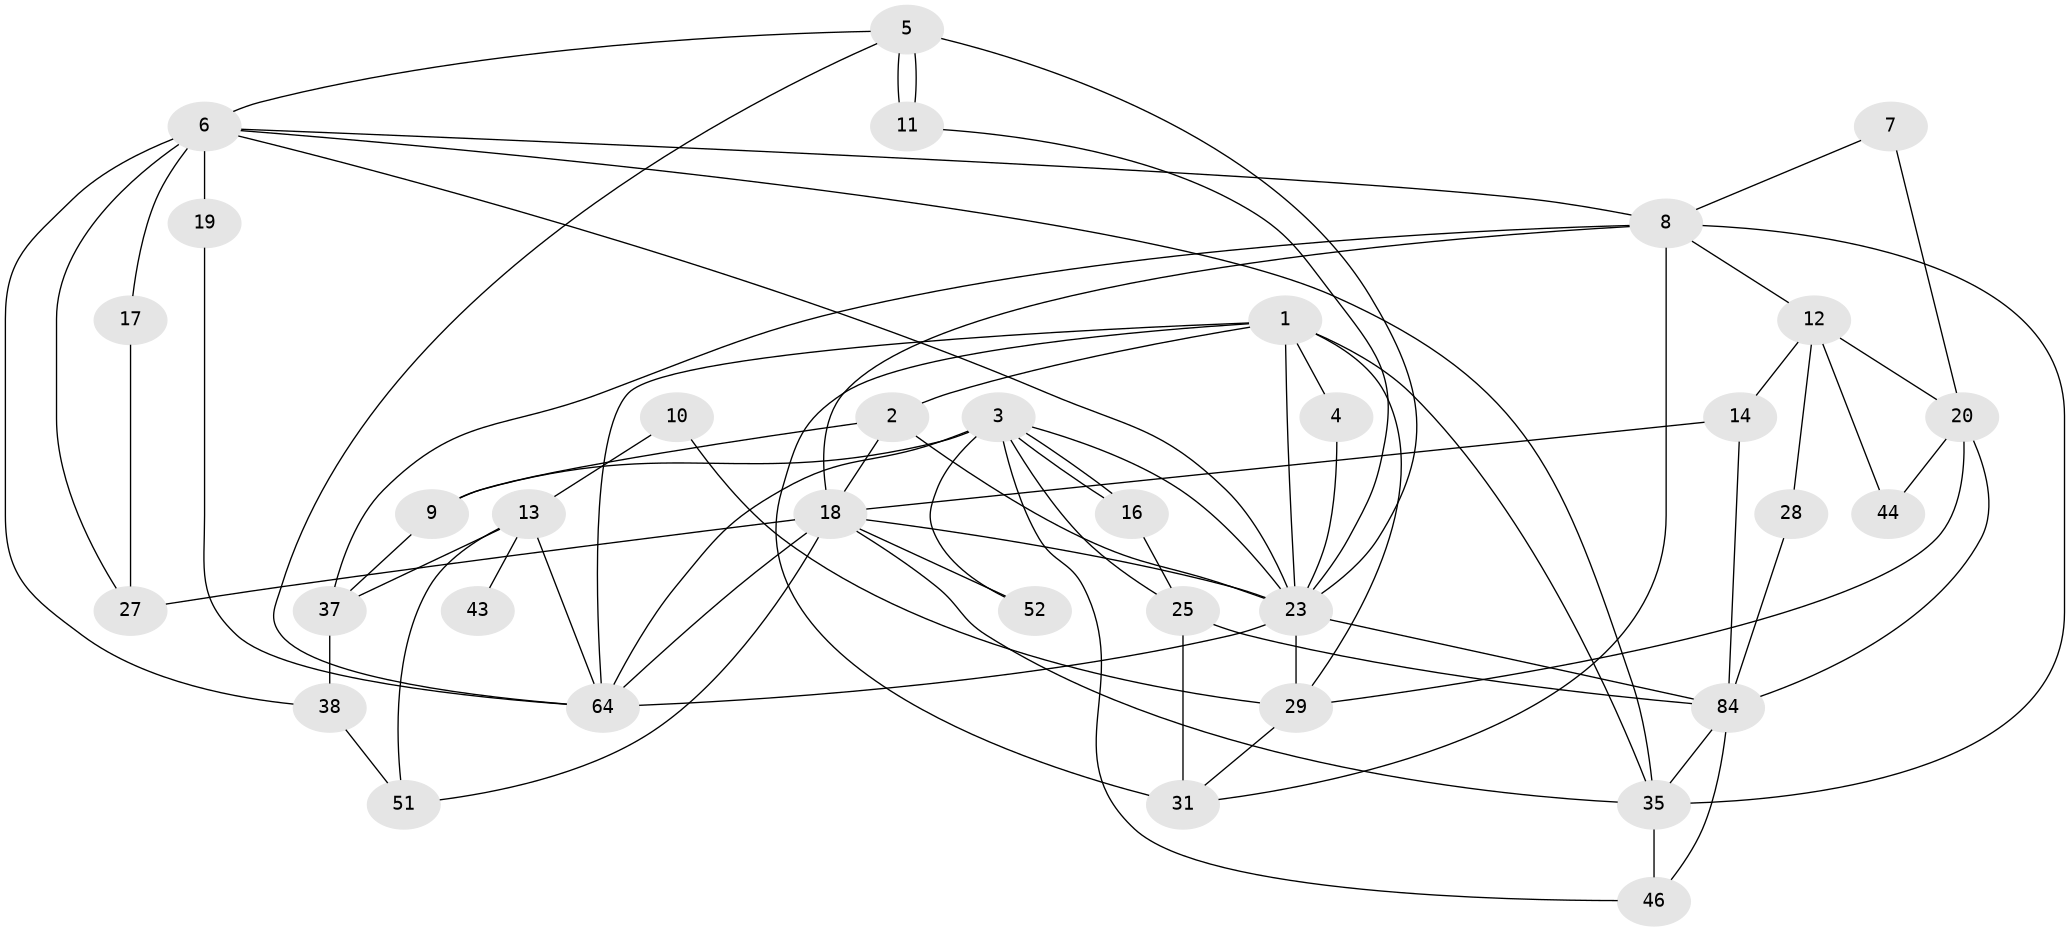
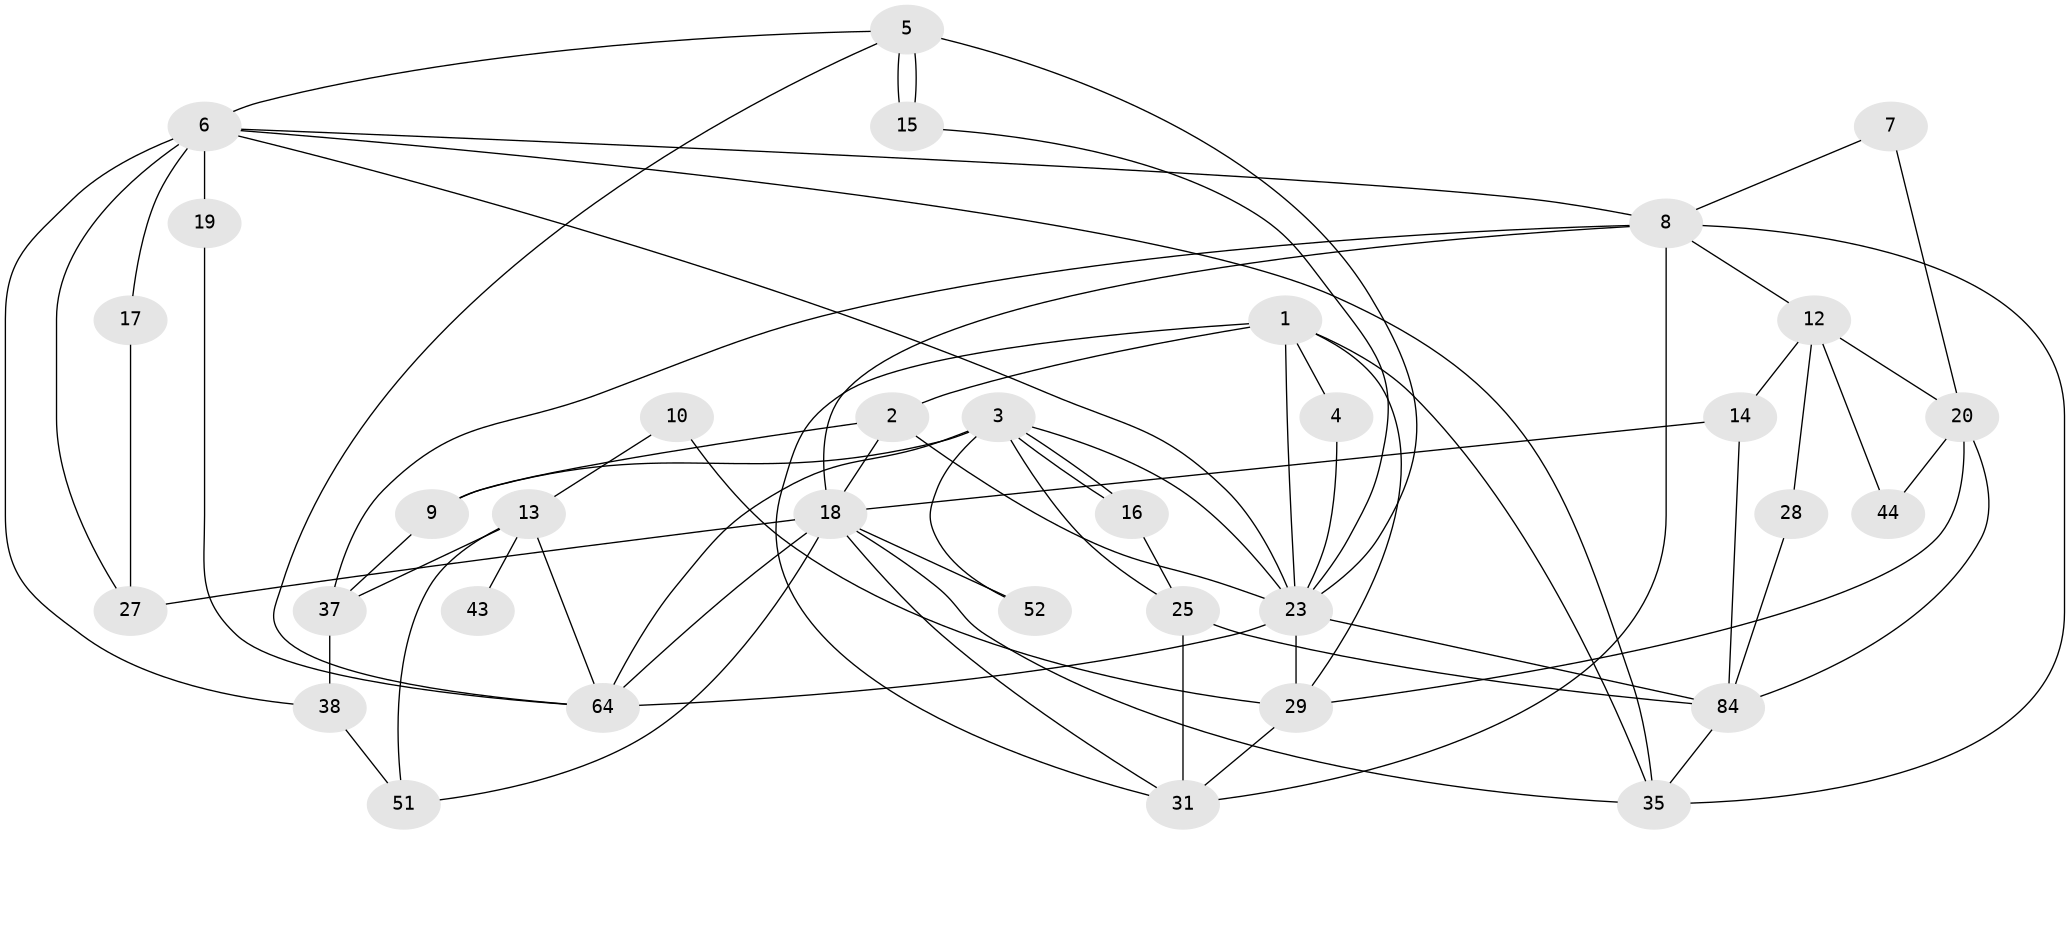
  graph {
    fontname="DejaVu Sans Mono"
    node [color=gray90 fontname="DejaVu Sans Mono" style=filled]
    edge [fontname="DejaVu Sans Mono"]
    1 [super="+30"]
    2
    4
    23 [super="+36"]
    n5 [label=64 super="+50"]
    29 [super="+47"]
    31 [super="+42"]
    35 [super="+39"]
    9
    18 [super="+32"]
    n11 [label=84 super="+41"]
-   46
    37
    52
    27
    51
    3 [super="+11"]
    16
    25 [super="+49"]
    5 [super="+45"]
    6 [super="+22"]
-   15 [label=11]
+   15
    8 [super="+21"]
    17
    19
    38
    12
    7
    20
    44
    14 [super="+26"]
    28
    10 [super="+33"]
    13 [super="+48"]
    43
    1 -- 2
    1 -- 4
    1 -- 23
-   1 -- n5
    1 -- 29
    1 -- 31
    1 -- 35
    2 -- 23
    2 -- 9
    2 -- 18
    4 -- 23
    23 -- n5
    23 -- 29
    23 -- n11
    29 -- 31
-   35 -- 46
    9 -- 37
-   18 -- 23
+   18 -- 31
    18 -- n5
    18 -- 35
    18 -- 52
    18 -- 27
    18 -- 51
    n11 -- 35
-   n11 -- 46
    37 -- 38
    3 -- 23
    3 -- n5
    3 -- 9
-   3 -- 46
    3 -- 52
    3 -- 16
    3 -- 16
    3 -- 25
    16 -- 25
    25 -- 31
    25 -- n11 [weight=2]
    5 -- 23
    5 -- n5
    5 -- 6
    5 -- 15
    5 -- 15
    6 -- 23
    6 -- 35
    6 -- 27
    6 -- 8
    6 -- 17
    6 -- 19
    6 -- 38
    15 -- 23
    8 -- 31
    8 -- 35
    8 -- 18
    8 -- 37
    8 -- 12
    17 -- 27
    19 -- n5
    38 -- 51
    12 -- 20
    12 -- 44
    12 -- 14
    12 -- 28
    7 -- 8
    7 -- 20
    20 -- 29
    20 -- n11
    20 -- 44
    14 -- 18
    14 -- n11
    28 -- n11
    10 -- 29
    10 -- 13 [weight=2]
    13 -- n5
    13 -- 37
    13 -- 51
    13 -- 43
  }
